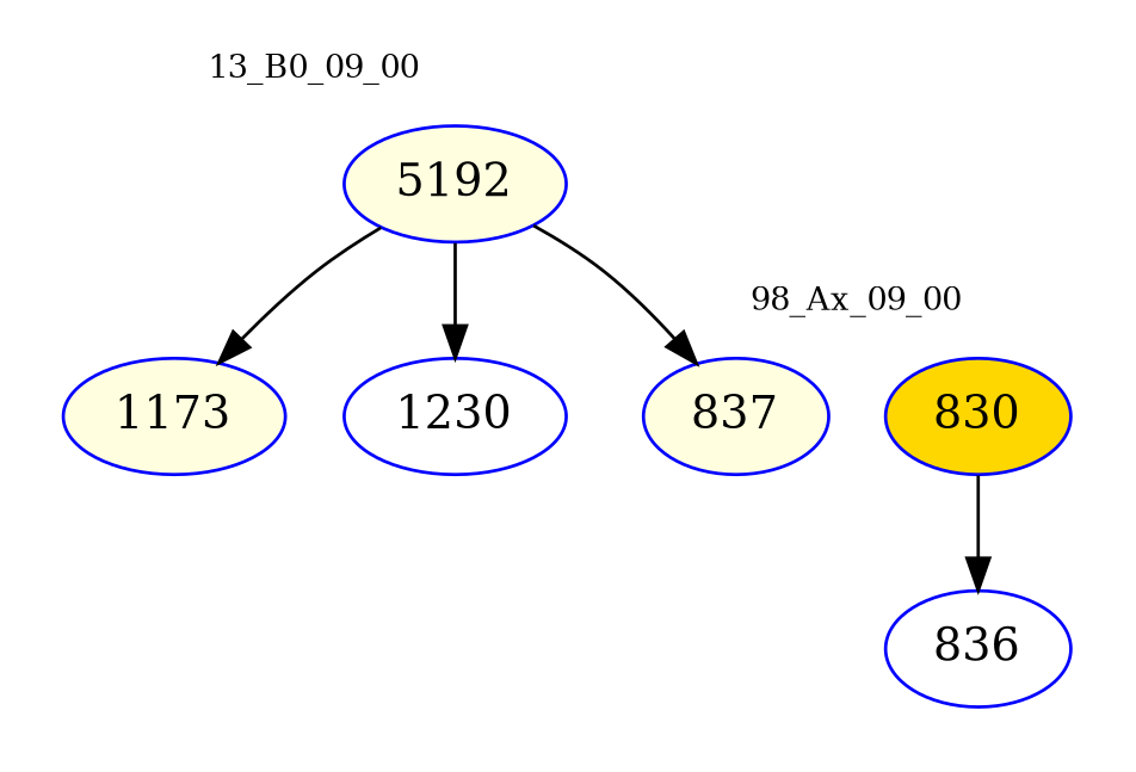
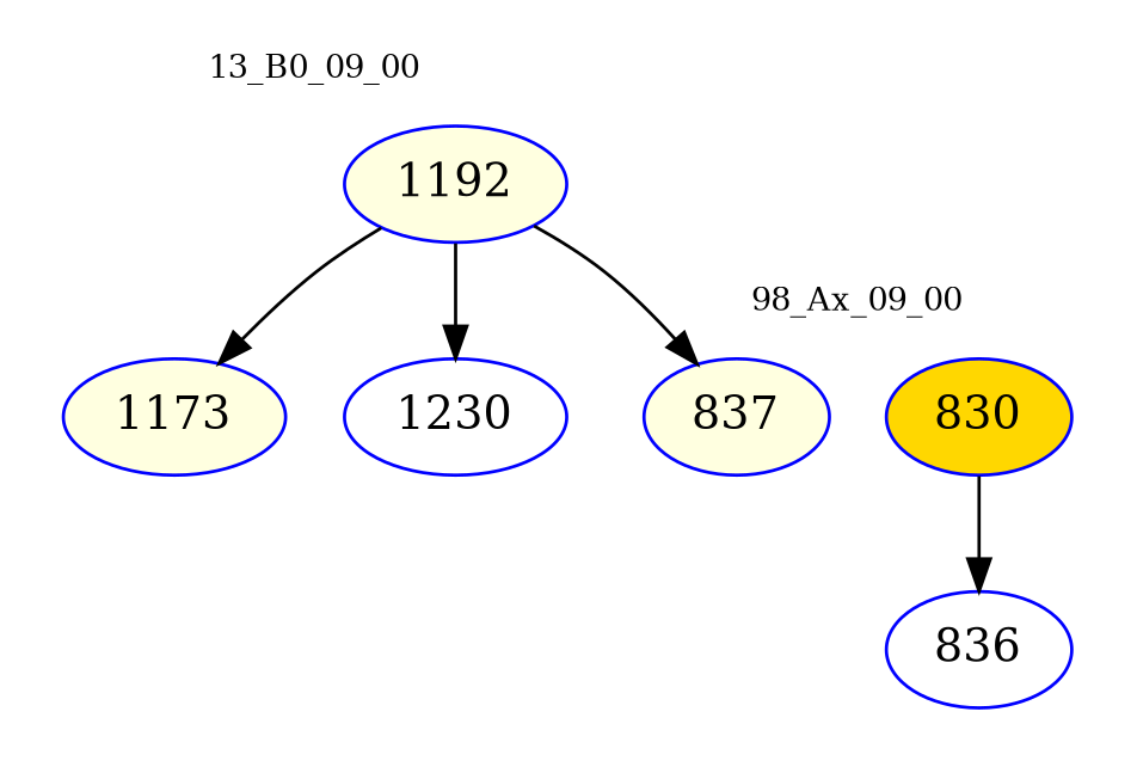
  digraph {
    fontname="DejaVu Serif"
    node [color=blue fillcolor=lightyellow fontname="DejaVu Serif" style=filled]
    edge [color=black fontname="DejaVu Serif"]
    n1 [fillcolor=gold label=830]
    n2 [fillcolor=white label=836]
    n3 [label=837]
-   n4 [label=5192]
+   n4 [label=1192]
    n5 [label=1173]
    n6 [fillcolor=white label=1230]
    subgraph cluster_1 {
      color=white
      fontsize=10
      label="98_Ax_09_00"
      n1
      n2
      n3
    }
    subgraph cluster_2 {
      color=white
      fontsize=10
      label="13_B0_09_00"
      n4
      n5
      n6
    }
    n1 -> n2
    n4 -> n3
    n4 -> n5
    n4 -> n6
  }
